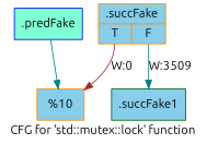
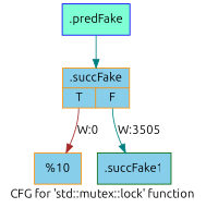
  digraph {
    fontname=Ubuntu
    label="CFG for 'std::mutex::lock' function"
    node [color=darkorange fillcolor=skyblue fontname=Ubuntu shape=record style=filled filename="/mnt/xilinx/Vitis_HLS/2021.2/tps/lnx64/gcc-6.2.0/lib/gcc/x86_64-pc-linux-gnu/6.2.0/../../../../include/c++/6.2.0/bits/std_mutex.h"]
    edge [color=teal execusionnum=3508 filename="/mnt/xilinx/Vitis_HLS/2021.2/tps/lnx64/gcc-6.2.0/lib/gcc/x86_64-pc-linux-gnu/6.2.0/../../../../include/c++/6.2.0/bits/std_mutex.h" fontname=Ubuntu]
    n1 [color=blue fillcolor=aquamarine label="{.predFake}" filename=""]
    n2 [label="{.succFake|{<s0>T|<s1>F}}" linenumber=106]
    n3 [label="{%10}" linenumber=107]
    n4 [color=darkgreen label="{.succFake1}" linenumber=108]
-   n1 -> n3
+   n1 -> n2
    n2 -> n3 [color=brown label="W:0" tailport=s0 execusionnum="" filename=""]
-   n2 -> n4 [label="W:3509" tailport=s1]
+   n2 -> n4 [label="W:3505" tailport=s1]
  }
